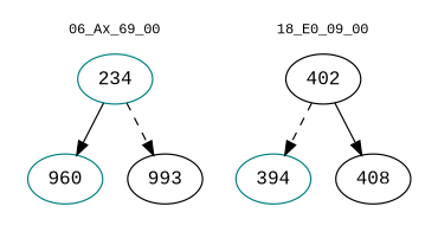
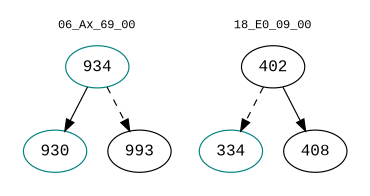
  digraph {
    fontname="Liberation Mono"
    node [color=teal fontname="Liberation Mono"]
    edge [color=black fontname="Liberation Mono" style=solid]
-   n1 [label=234]
-   n2 [label=960]
+   n1 [label=934]
+   n2 [label=930]
    n3 [color=black label=993]
    n4 [color=black label=402]
-   n5 [label=394]
+   n5 [label=334]
    n6 [color=black label=408]
    subgraph cluster_1 {
      color=white
      fontsize=10
      label="06_Ax_69_00"
      n1
      n2
      n3
    }
    subgraph cluster_2 {
      color=white
      fontsize=10
      label="18_E0_09_00"
      n4
      n5
      n6
    }
    n1 -> n2
    n1 -> n3 [style=dashed]
    n4 -> n5 [style=dashed]
    n4 -> n6
  }
